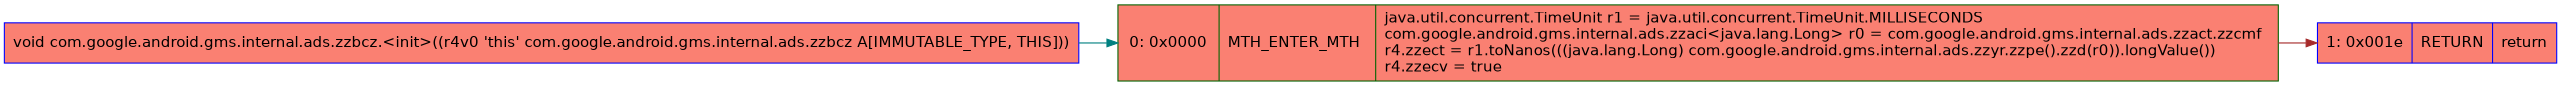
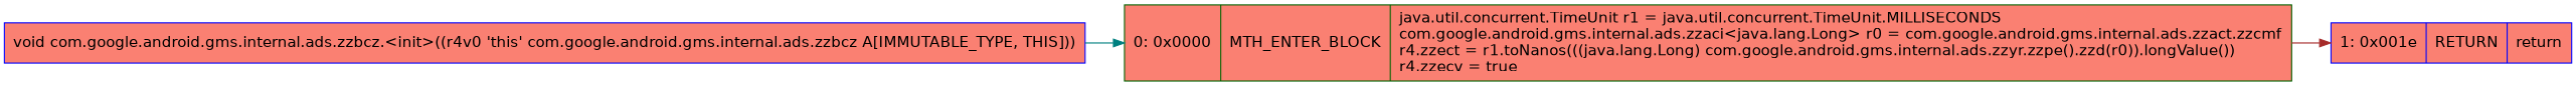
  digraph {
    rankdir=LR
    fontname="DejaVu Sans"
    node [shape=record style=filled fillcolor=salmon color=blue fontname="DejaVu Sans"]
    edge [fontname="DejaVu Sans"]
-   n1 [label="{0\:\ 0x0000|MTH_ENTER_MTH\l|java.util.concurrent.TimeUnit r1 = java.util.concurrent.TimeUnit.MILLISECONDS\lcom.google.android.gms.internal.ads.zzaci\<java.lang.Long\> r0 = com.google.android.gms.internal.ads.zzact.zzcmf\lr4.zzect = r1.toNanos(((java.lang.Long) com.google.android.gms.internal.ads.zzyr.zzpe().zzd(r0)).longValue())\lr4.zzecv = true\l}" color=darkgreen]
+   n1 [label="{0\:\ 0x0000|MTH_ENTER_BLOCK\l|java.util.concurrent.TimeUnit r1 = java.util.concurrent.TimeUnit.MILLISECONDS\lcom.google.android.gms.internal.ads.zzaci\<java.lang.Long\> r0 = com.google.android.gms.internal.ads.zzact.zzcmf\lr4.zzect = r1.toNanos(((java.lang.Long) com.google.android.gms.internal.ads.zzyr.zzpe().zzd(r0)).longValue())\lr4.zzecv = true\l}" color=darkgreen]
    n2 [label="{1\:\ 0x001e|RETURN\l|return\l}"]
    n3 [label="{void com.google.android.gms.internal.ads.zzbcz.\<init\>((r4v0 'this' com.google.android.gms.internal.ads.zzbcz A[IMMUTABLE_TYPE, THIS])) }"]
    n1 -> n2 [color=brown]
    n3 -> n1 [color=teal]
  }
